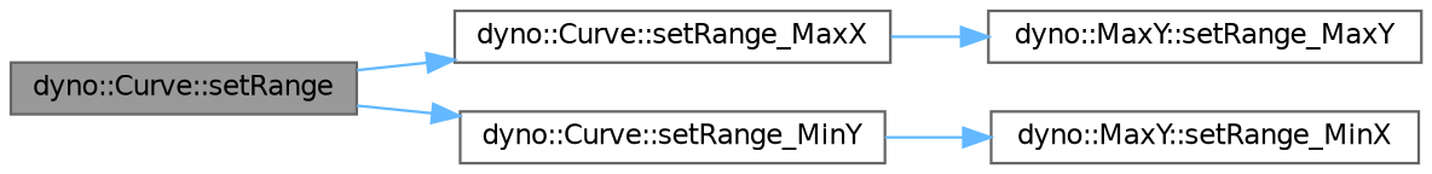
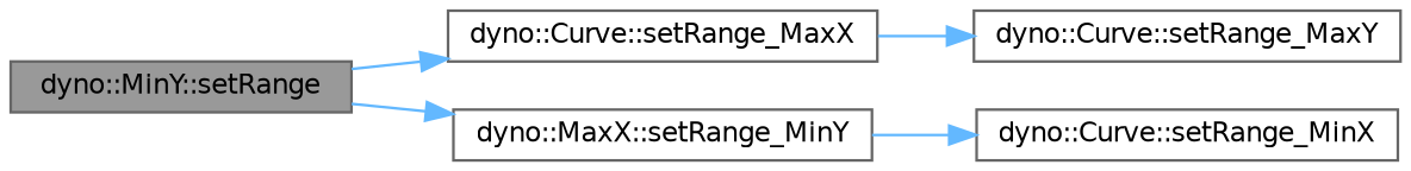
  digraph {
    rankdir=LR
    node [color=grey40 fillcolor=white fontname=Helvetica fontsize=10 shape=box style=filled]
    edge [color=steelblue1 fontname=Helvetica fontsize=10 labelfontname=Helvetica labelfontsize=10 style=solid]
-   n1 [color=gray40 fillcolor=grey60 fontcolor=black height=0.2 label="dyno::Curve::setRange" width=0.4]
+   n1 [color=gray40 fillcolor=grey60 fontcolor=black height=0.2 label="dyno::MinY::setRange" width=0.4]
    n2 [height=0.2 label="dyno::Curve::setRange_MaxX" width=0.4]
-   n3 [height=0.2 label="dyno::Curve::setRange_MinY" width=0.4]
-   n4 [height=0.2 label="dyno::MaxY::setRange_MaxY" width=0.4]
-   n5 [height=0.2 label="dyno::MaxY::setRange_MinX" width=0.4]
+   n3 [height=0.2 label="dyno::MaxX::setRange_MinY" width=0.4]
+   n4 [height=0.2 label="dyno::Curve::setRange_MaxY" width=0.4]
+   n5 [height=0.2 label="dyno::Curve::setRange_MinX" width=0.4]
    n1 -> n2
    n1 -> n3
    n2 -> n4
    n3 -> n5
  }
